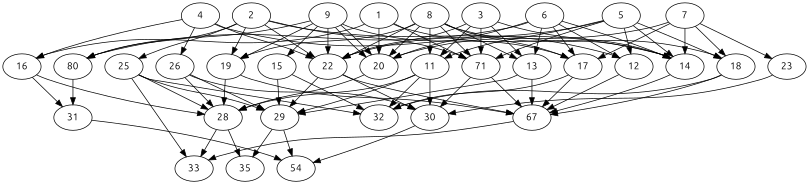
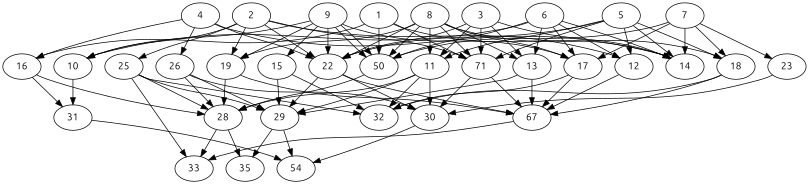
  digraph {
    fontname=Ubuntu
    node [alpha=0.14 fontname=Ubuntu]
    edge [fontname=Ubuntu]
    1 [alpha=0.05 expect_size=140786155100563120]
    14 [alpha=0.06 expect_size=11561403668012278]
    16 [alpha=0.04 expect_size=6537279563573740]
-   20 [expect_size=5430457201376510]
+   20 [expect_size=5430457201376510 label=50]
    n5 [alpha=0.15 expect_size=7051482173353694 label=71]
    n6 [alpha=0.15 expect_size=220688334271615872 label=67]
    31 [alpha=0.01 expect_size=29854851438502432]
    28 [alpha=0.08 expect_size=1150431585426876]
    30 [expect_size=85972529422226192]
    33 [alpha=0.16 expect_size=1105196530989222]
    n11 [alpha=0.06 expect_size=210651942441961 label=54]
    35 [alpha=0.02 expect_size=1841085250948562944]
    2 [alpha=0.06 expect_size=1309488977107665027072]
-   10 [alpha=0.17 expect_size=26795907483958068 label=80]
+   10 [alpha=0.17 expect_size=26795907483958068]
    12 [alpha=0.12 expect_size=1548259568049625856]
    19 [alpha=0.09 expect_size=4807762800729879]
    22 [expect_size=756405318268587136]
    25 [alpha=0.15 expect_size=1337114012243984384000]
    29 [alpha=0.18 expect_size=254675187914808229888]
    32 [alpha=0.06 expect_size=306413149706956864]
    3 [alpha=0.05 expect_size=2183222616468996]
    11 [alpha=0.15 expect_size=4872680354367041]
    13 [alpha=0.05 expect_size=31255783921084372]
    4 [alpha=0.08 expect_size=284681650073247940608]
    26 [alpha=0.05 expect_size=1024849704149581824000]
    5 [alpha=0.01 expect_size=1130729674471794560]
    18 [alpha=0.05 expect_size=2027620740899750805504]
    6 [expect_size=30881125986520060]
    17 [alpha=0.04 expect_size=301619928123214784]
    7 [alpha=0.04 expect_size=1434639128883038976]
    23 [expect_size=380054854677316480]
    8 [expect_size=8505416719855818]
    9 [alpha=0.15 expect_size=1878703617334020608]
    15 [alpha=0.12 expect_size=150303132256888352]
    1 -> 14
    1 -> 16
    1 -> 20
    1 -> n5
-   14 -> n6
    16 -> 31
    16 -> 28
    20 -> 28
    n5 -> n6
    n5 -> 30
    n6 -> 33
    31 -> n11
    28 -> 33
    28 -> 35
    30 -> n11
    2 -> n5
    2 -> 10
    2 -> 12
    2 -> 19
    2 -> 22
    2 -> 25
    10 -> 31
    12 -> n6
    19 -> n6
    19 -> 28
    22 -> n6
    22 -> 30
    22 -> 29
    25 -> 28
    25 -> 33
    25 -> 29
    25 -> 32
    29 -> n11
    29 -> 35
    3 -> 14
    3 -> n5
    3 -> 22
    3 -> 11
    3 -> 13
    11 -> 28
    11 -> 30
    11 -> 29
    11 -> 32
    13 -> n6
    13 -> 29
    4 -> 14
    4 -> 16
    4 -> 22
    4 -> 26
    26 -> 28
    26 -> 30
    26 -> 29
    5 -> 14
    5 -> n5
    5 -> 12
    5 -> 22
    5 -> 11
    5 -> 18
    18 -> n6
    18 -> 32
    6 -> 14
    6 -> 20
    6 -> 10
    6 -> 12
    6 -> 13
    6 -> 17
    17 -> n6
    17 -> 32
    7 -> 14
    7 -> 20
    7 -> 18
    7 -> 17
    7 -> 23
    23 -> 30
    8 -> 20
    8 -> n5
    8 -> 19
    8 -> 22
    8 -> 11
    8 -> 13
    8 -> 18
    8 -> 17
    9 -> 20
    9 -> 20
    9 -> 10
    9 -> 19
    9 -> 22
    9 -> 17
    9 -> 15
    15 -> 29
    15 -> 32
  }
